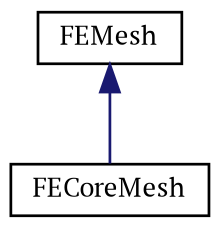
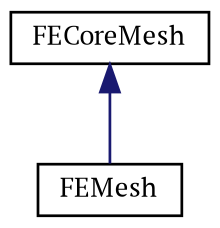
  digraph {
    rankdir=TB
    fontname="PT Serif"
    node [color=black fillcolor=white fontname="PT Serif" fontsize=10 shape=record style=filled]
    n1 [height=0.2 label=FECoreMesh width=0.4]
    n2 [height=0.2 label=FEMesh width=0.4]
-   n2 -> n1 [color=midnightblue dir=back fontname="PT Serif" fontsize=10 labelfontname=Helvetica labelfontsize=10 style=solid]
+   n1 -> n2 [color=midnightblue dir=back fontname="PT Serif" fontsize=10 labelfontname=Helvetica labelfontsize=10 style=solid]
  }
